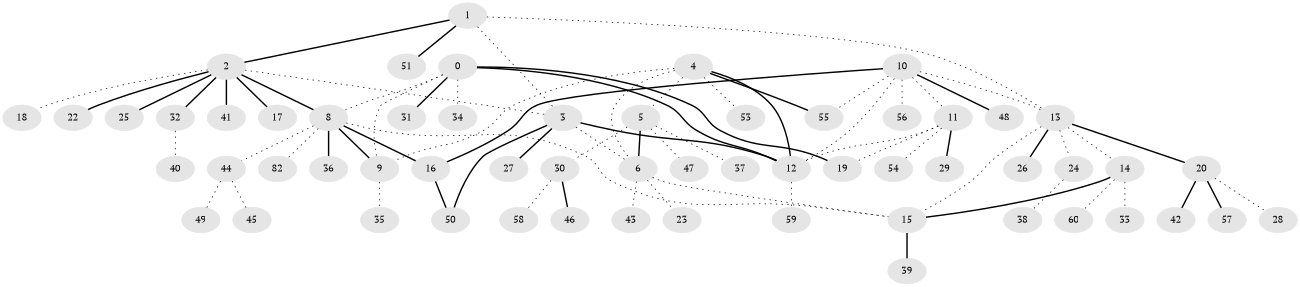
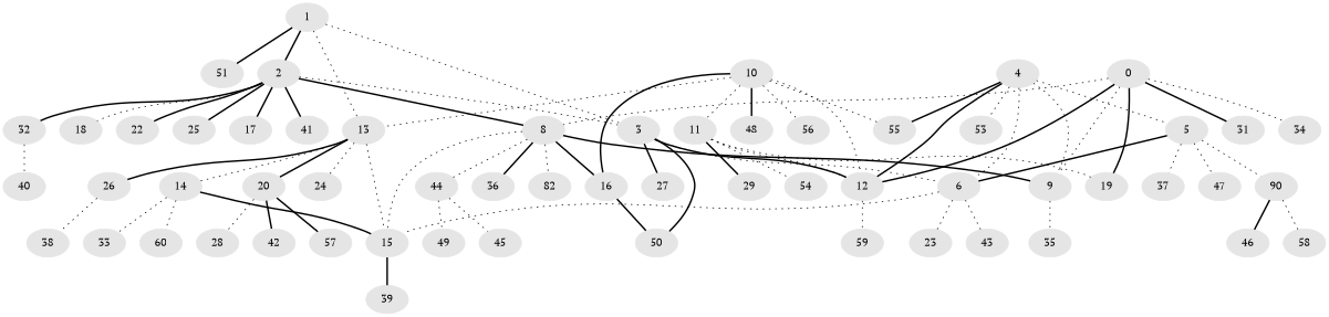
  graph {
    fontname="PT Serif"
    node [color=gray90 fontname="PT Serif" style=filled]
    edge [fontname="PT Serif" style=dotted]
    1
    2
    3
    13
    51
    8
    17
    18
    22
    25
    32
    41
    6
    12
    27
    50
    15
    14
    20
    24
    26
    9
    16
    36
    44
    n26 [label=82]
    40
    23
    43
    59
    4
    5
    53
    55
-   30
+   30 [label=90]
    37
    47
    35
    46
    58
    39
    n42 [label=0]
    19
    31
    34
    45
    49
    10
    11
    48
    56
    29
    54
    33
    60
    28
    42
    57
    38
    1 -- 2 [style=bold]
    1 -- 3
    1 -- 13
    1 -- 51 [style=bold]
    2 -- 3
    2 -- 8 [style=bold]
    2 -- 17 [style=bold]
    2 -- 18
    2 -- 22 [style=bold]
    2 -- 25 [style=bold]
    2 -- 32 [style=bold]
    2 -- 41 [style=bold]
    3 -- 6
    3 -- 12 [style=bold]
    3 -- 27 [style=bold]
    3 -- 50 [style=bold]
    13 -- 15
    13 -- 14
    13 -- 20 [style=bold]
    13 -- 24
    13 -- 26 [style=bold]
    8 -- 15
    8 -- 9 [style=bold]
    8 -- 16 [style=bold]
    8 -- 36 [style=bold]
    8 -- 44
    8 -- n26
    32 -- 40
    6 -- 15
    6 -- 23
    6 -- 43
    12 -- 59
    15 -- 39 [style=bold]
    14 -- 15 [style=bold]
    14 -- 33
    14 -- 60
    20 -- 28
    20 -- 42 [style=bold]
    20 -- 57 [style=bold]
-   24 -- 38
+   26 -- 38
    9 -- 35
    16 -- 50 [style=bold]
    44 -- 45
    44 -- 49
    4 -- 6
    4 -- 12 [style=bold]
    4 -- 9
    4 -- 5
    4 -- 53
    4 -- 55 [style=bold]
    5 -- 6 [style=bold]
    5 -- 30
    5 -- 37
    5 -- 47
    30 -- 46 [style=bold]
    30 -- 58
    n42 -- 8
    n42 -- 12 [style=bold]
    n42 -- 9
    n42 -- 19 [style=bold]
    n42 -- 31 [style=bold]
    n42 -- 34
    10 -- 13
    10 -- 12
    10 -- 16 [style=bold]
    10 -- 55
    10 -- 11
    10 -- 48 [style=bold]
    10 -- 56
    11 -- 12
    11 -- 19
    11 -- 29 [style=bold]
    11 -- 54
  }
